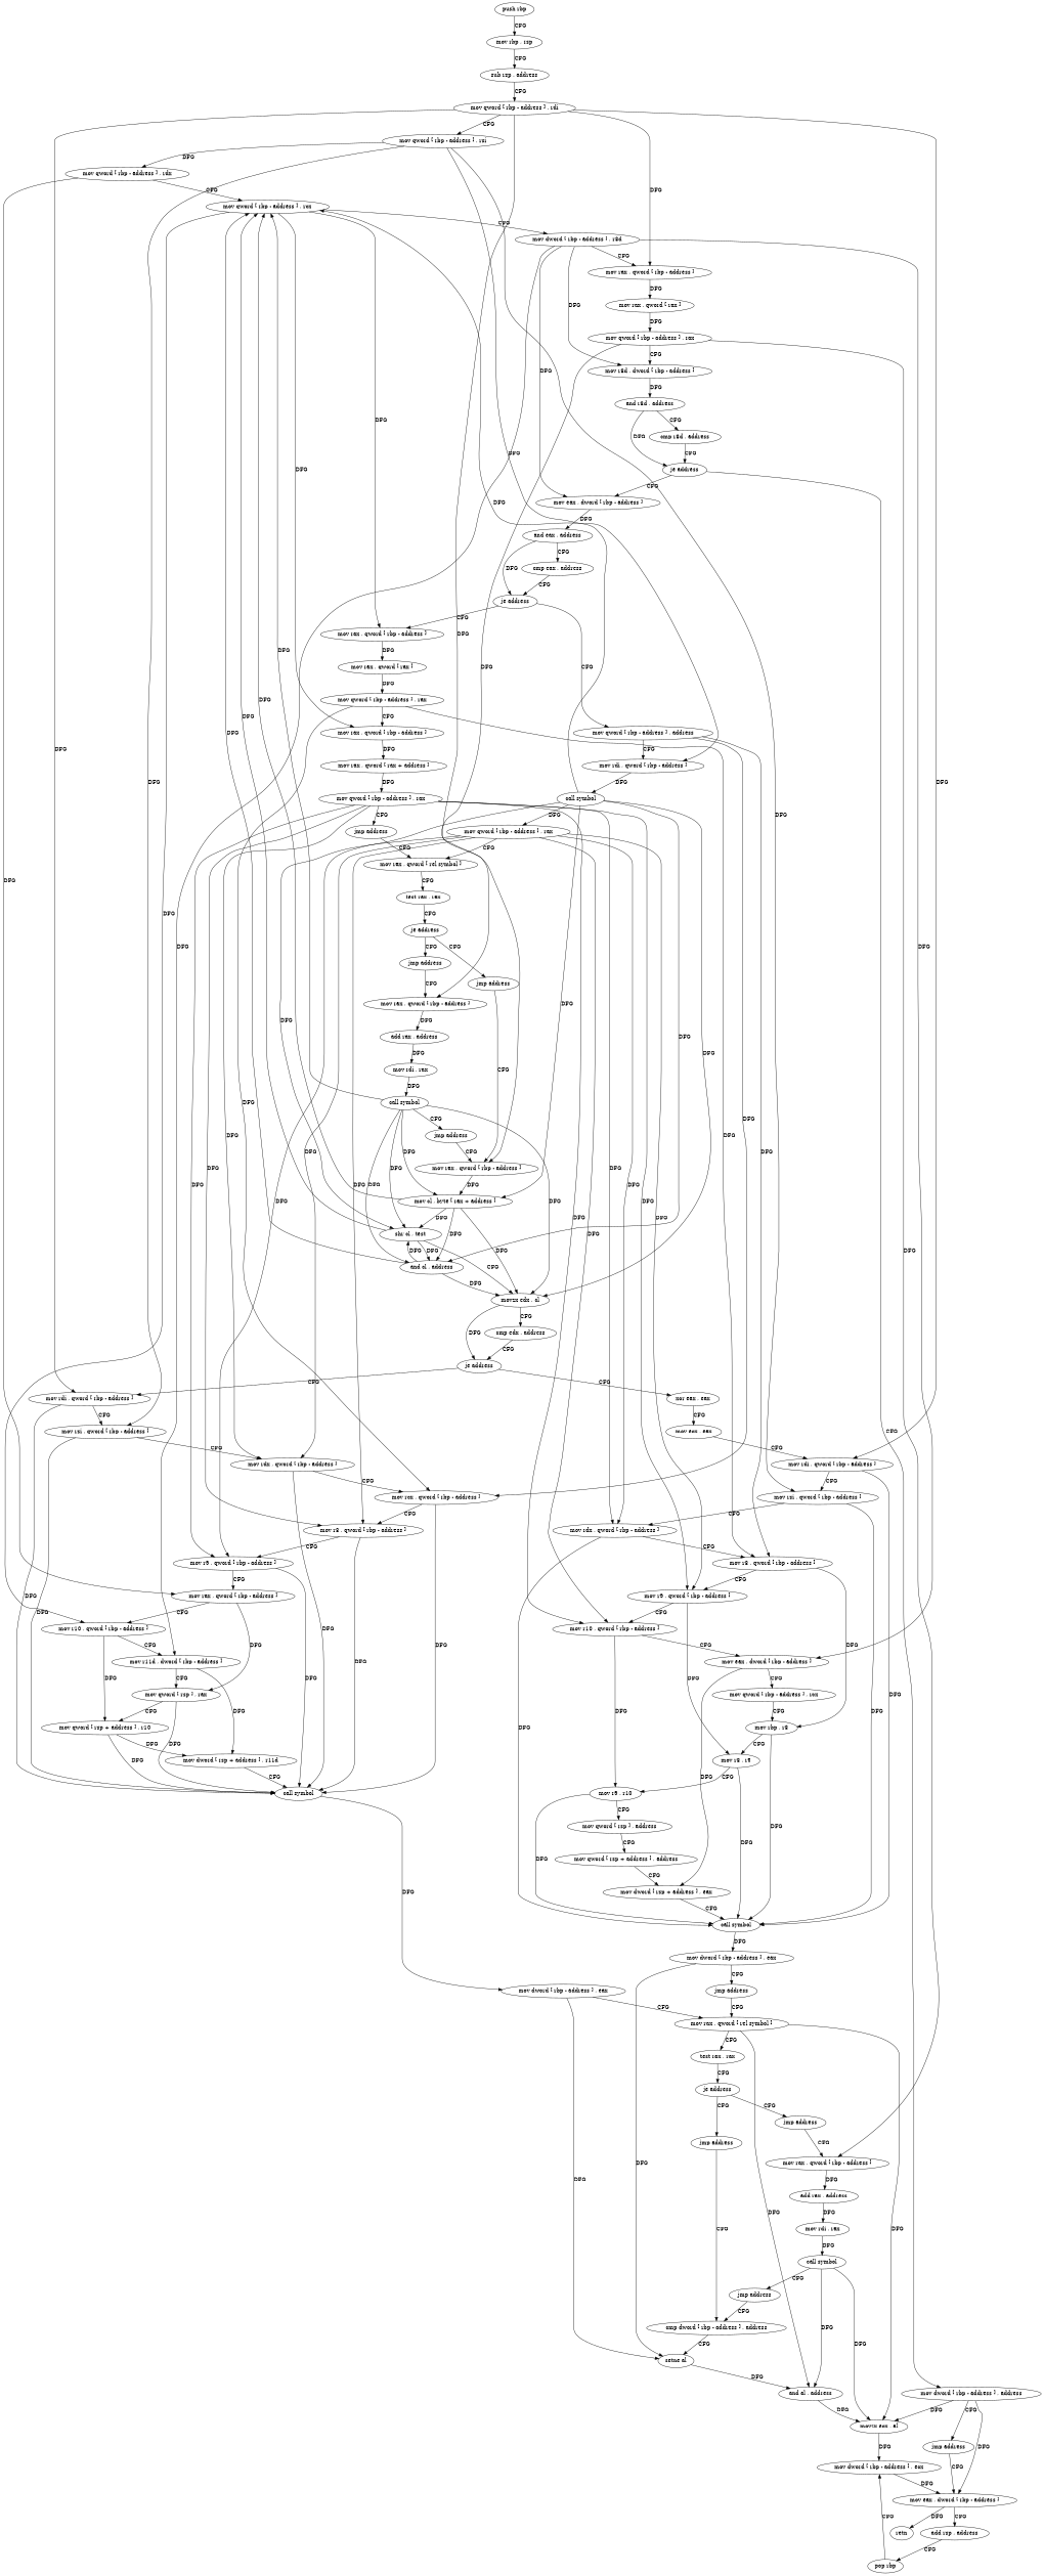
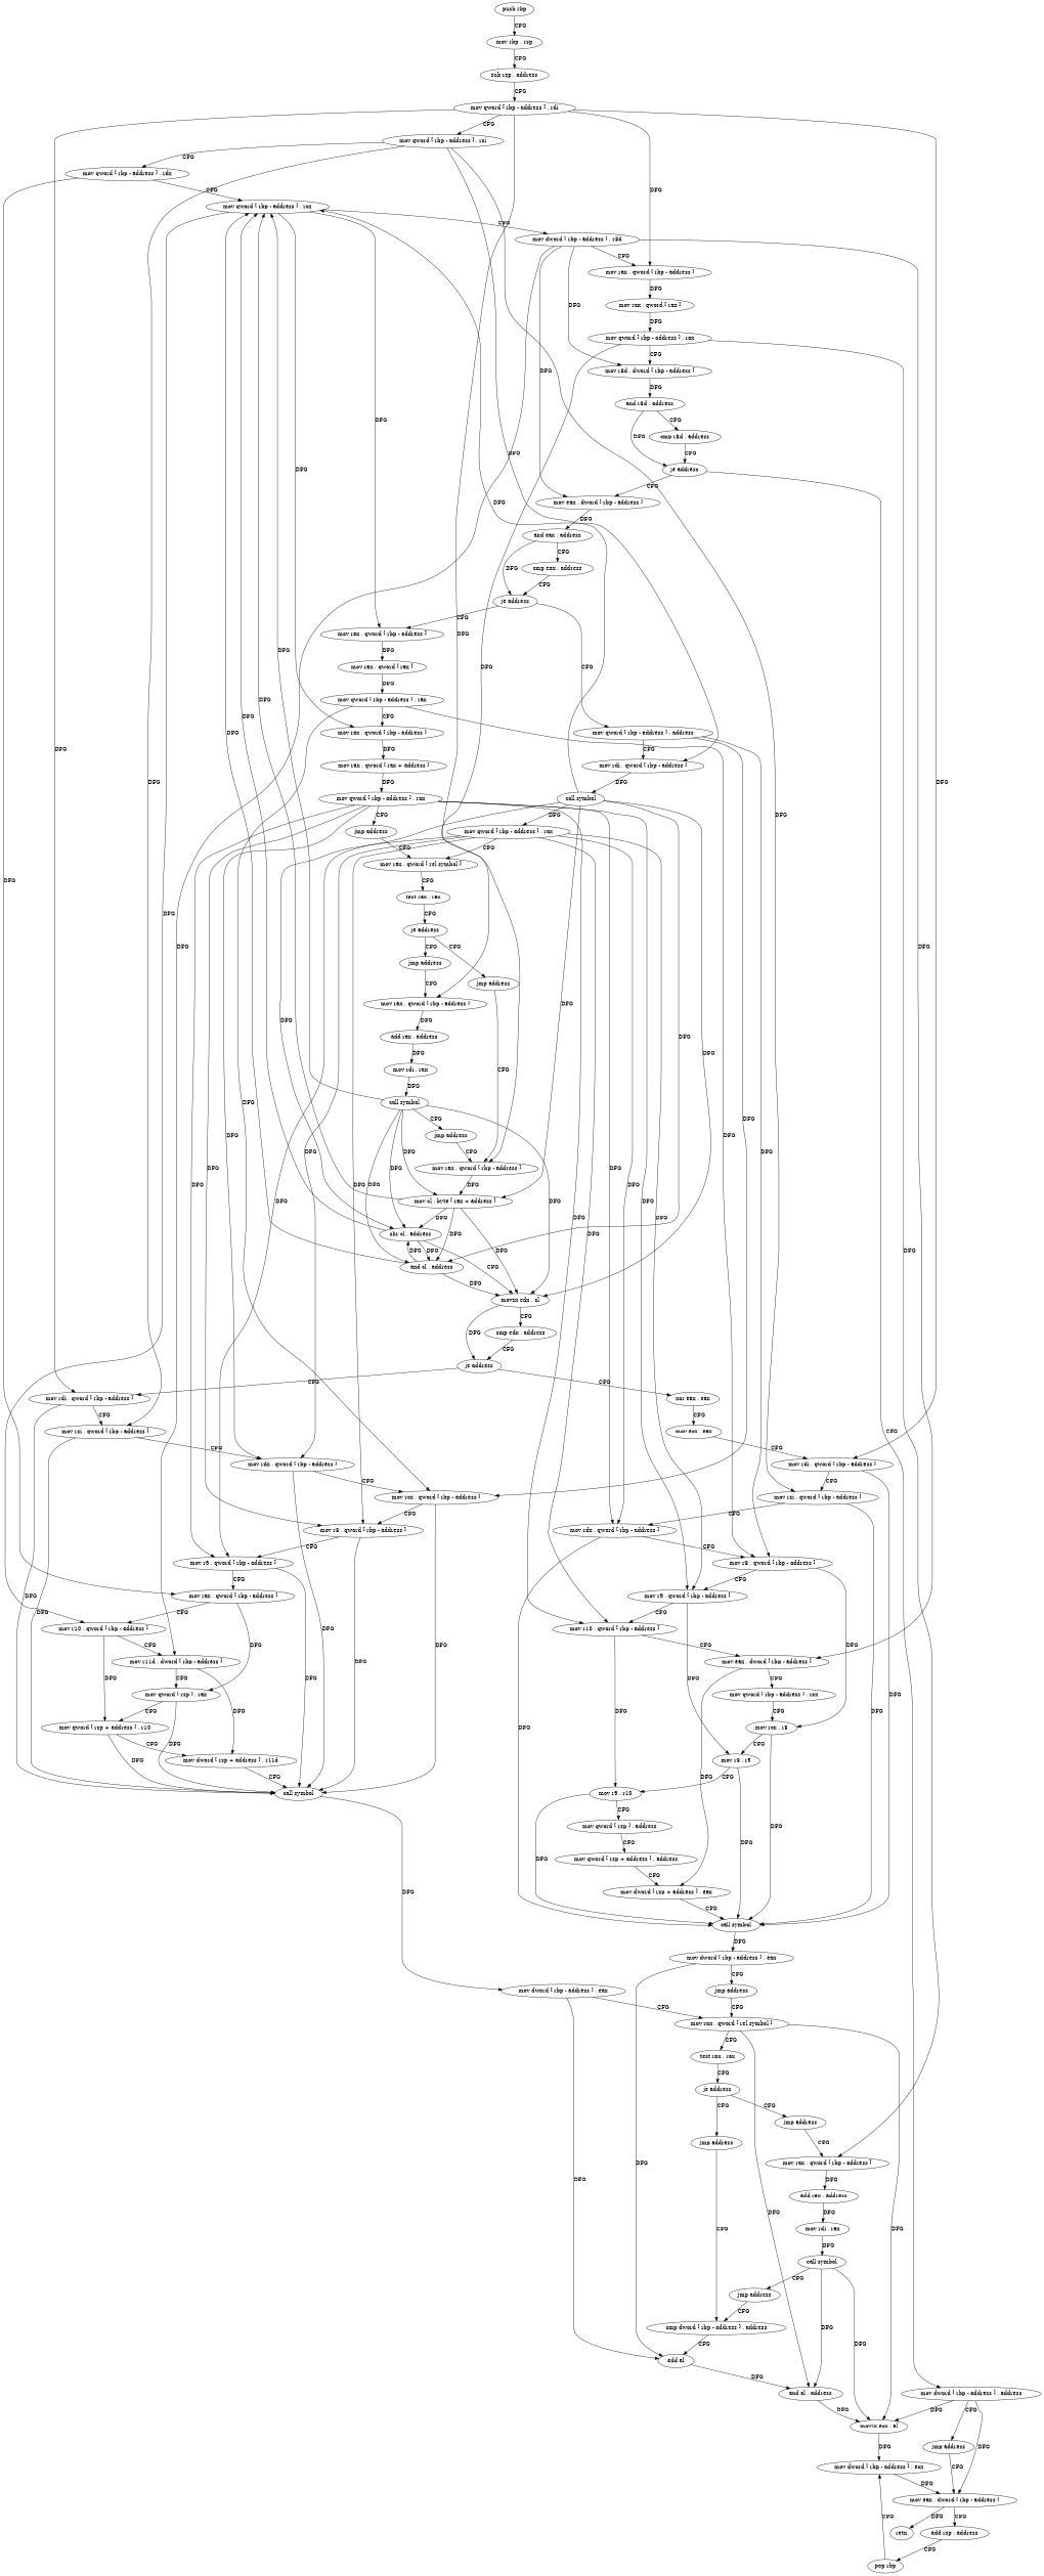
  digraph {
    n1 [label="push rbp"]
    n2 [label="mov rbp , rsp"]
    n3 [label="sub rsp , address"]
    n4 [label="mov qword [ rbp - address ] , rdi"]
    n5 [label="mov qword [ rbp - address ] , rsi"]
    n6 [label="mov rax , qword [ rbp - address ]"]
    n7 [label="mov rax , qword [ rbp - address ]"]
    n8 [label="mov rdi , qword [ rbp - address ]"]
    n9 [label="mov rdi , qword [ rbp - address ]"]
    n10 [label="mov qword [ rbp - address ] , rdx"]
    n11 [label="mov rdi , qword [ rbp - address ]"]
    n12 [label="mov rsi , qword [ rbp - address ]"]
    n13 [label="mov rsi , qword [ rbp - address ]"]
    n14 [label="mov rax , qword [ rax ]"]
    n15 [label="mov cl , byte [ rax + address ]"]
    n16 [label="call symbol"]
    n17 [label="call symbol"]
    n18 [label="mov qword [ rbp - address ] , rcx"]
    n19 [label="mov rax , qword [ rbp - address ]"]
    n20 [label="call symbol"]
    n21 [label="mov rdx , qword [ rbp - address ]"]
    n22 [label="mov rdx , qword [ rbp - address ]"]
    n23 [label="mov dword [ rbp - address ] , r8d"]
    n24 [label="mov rax , qword [ rbp - address ]"]
    n25 [label="mov rax , qword [ rbp - address ]"]
    n26 [label="mov r10 , qword [ rbp - address ]"]
    n27 [label="mov qword [ rsp ] , rax"]
    n28 [label="mov r8d , dword [ rbp - address ]"]
    n29 [label="mov eax , dword [ rbp - address ]"]
    n30 [label="mov r11d , dword [ rbp - address ]"]
    n31 [label="mov eax , dword [ rbp - address ]"]
    n32 [label="mov rax , qword [ rax ]"]
    n33 [label="mov rax , qword [ rax + address ]"]
    n34 [label="mov qword [ rsp + address ] , r10"]
    n35 [label="and r8d , address"]
    n36 [label="and eax , address"]
    n37 [label="mov dword [ rsp + address ] , r11d"]
    n38 [label="mov qword [ rbp - address ] , rcx"]
    n39 [label="mov dword [ rsp + address ] , eax"]
    n40 [label="mov qword [ rbp - address ] , rax"]
    n41 [label="mov rax , qword [ rbp - address ]"]
    n42 [label="mov rax , qword [ rbp - address ]"]
    n43 [label="add rax , address"]
    n44 [label="add rax , address"]
    n45 [label="cmp r8d , address"]
    n46 [label="je address"]
    n47 [label="mov dword [ rbp - address ] , address"]
    n48 [label="jmp address"]
    n49 [label="mov eax , dword [ rbp - address ]"]
    n50 [label="movzx ecx , al"]
    n51 [label="cmp eax , address"]
    n52 [label="je address"]
    n53 [label="add rsp , address"]
    n54 [label=retn]
    n55 [label="mov qword [ rbp - address ] , address"]
    n56 [label="mov rcx , qword [ rbp - address ]"]
    n57 [label="mov r8 , qword [ rbp - address ]"]
    n58 [label="mov r8 , qword [ rbp - address ]"]
    n59 [label="mov r9 , qword [ rbp - address ]"]
-   n60 [label="mov rbp , r8"]
+   n60 [label="mov rcx , r8"]
    n61 [label="mov qword [ rbp - address ] , rax"]
    n62 [label="pop rbp"]
    n63 [label="mov qword [ rbp - address ] , rax"]
-   n64 [label="shr cl , test"]
+   n64 [label="shr cl , address"]
    n65 [label="and cl , address"]
    n66 [label="movzx edx , cl"]
    n67 [label="mov rax , qword [ rel symbol ]"]
    n68 [label="mov r9 , qword [ rbp - address ]"]
    n69 [label="mov r10 , qword [ rbp - address ]"]
    n70 [label="cmp edx , address"]
    n71 [label="je address"]
    n72 [label="test rax , rax"]
    n73 [label="mov r8 , r9"]
    n74 [label="mov r9 , r10"]
    n75 [label="je address"]
    n76 [label="mov qword [ rbp - address ] , rax"]
    n77 [label="jmp address"]
    n78 [label="mov dword [ rbp - address ] , ecx"]
    n79 [label="jmp address"]
    n80 [label="jmp address"]
    n81 [label="mov rdi , rax"]
    n82 [label="xor eax , eax"]
    n83 [label="mov ecx , eax"]
    n84 [label="mov dword [ rbp - address ] , eax"]
    n85 [label="call symbol"]
    n86 [label="jmp address"]
    n87 [label="mov rax , qword [ rel symbol ]"]
-   n88 [label="setne al"]
+   n88 [label="add al"]
    n89 [label="test rax , rax"]
    n90 [label="and al , address"]
    n91 [label="je address"]
    n92 [label="mov dword [ rbp - address ] , eax"]
    n93 [label="mov qword [ rsp ] , address"]
    n94 [label="mov qword [ rsp + address ] , address"]
    n95 [label="jmp address"]
    n96 [label="jmp address"]
    n97 [label="cmp dword [ rbp - address ] , address"]
    n98 [label="jmp address"]
    n99 [label="mov rdi , rax"]
    n100 [label="call symbol"]
    n101 [label="jmp address"]
    n1 -> n2 [label=CFG]
    n2 -> n3 [label=CFG]
    n3 -> n4 [label=CFG]
    n4 -> n5 [label=CFG]
    n4 -> n6 [label=DFG]
    n4 -> n7 [label=DFG]
    n4 -> n8 [label=DFG]
    n4 -> n9 [label=DFG]
-   n5 -> n10 [label=DFG]
+   n5 -> n10 [label=CFG]
    n5 -> n11 [label=DFG]
    n5 -> n12 [label=DFG]
    n5 -> n13 [label=DFG]
    n6 -> n14 [label=DFG]
    n7 -> n15 [label=DFG]
    n8 -> n12 [label=CFG]
    n8 -> n16 [label=DFG]
    n9 -> n13 [label=CFG]
    n9 -> n17 [label=DFG]
    n10 -> n18 [label=CFG]
    n10 -> n19 [label=DFG]
    n11 -> n20 [label=DFG]
    n12 -> n16 [label=DFG]
    n12 -> n21 [label=CFG]
    n13 -> n17 [label=DFG]
    n13 -> n22 [label=CFG]
    n14 -> n40 [label=DFG]
    n15 -> n18 [label=DFG]
    n15 -> n64 [label=DFG]
    n15 -> n65 [label=DFG]
    n15 -> n66 [label=DFG]
    n16 -> n84 [label=DFG]
    n17 -> n92 [label=DFG]
    n18 -> n23 [label=CFG]
    n18 -> n24 [label=DFG]
    n18 -> n25 [label=DFG]
    n18 -> n26 [label=DFG]
    n19 -> n26 [label=CFG]
    n19 -> n27 [label=DFG]
    n20 -> n15 [label=DFG]
    n20 -> n18 [label=DFG]
    n20 -> n63 [label=DFG]
    n20 -> n64 [label=DFG]
    n20 -> n65 [label=DFG]
    n20 -> n66 [label=DFG]
    n21 -> n16 [label=DFG]
    n21 -> n56 [label=CFG]
    n22 -> n17 [label=DFG]
    n22 -> n57 [label=CFG]
    n23 -> n6 [label=CFG]
    n23 -> n28 [label=DFG]
    n23 -> n29 [label=DFG]
    n23 -> n30 [label=DFG]
    n23 -> n31 [label=DFG]
    n24 -> n32 [label=DFG]
    n25 -> n33 [label=DFG]
    n26 -> n30 [label=CFG]
    n26 -> n34 [label=DFG]
    n27 -> n16 [label=DFG]
    n27 -> n34 [label=CFG]
    n28 -> n35 [label=DFG]
    n29 -> n36 [label=DFG]
    n30 -> n27 [label=CFG]
    n30 -> n37 [label=DFG]
    n31 -> n38 [label=CFG]
    n31 -> n39 [label=DFG]
    n32 -> n61 [label=DFG]
    n33 -> n76 [label=DFG]
    n34 -> n16 [label=DFG]
-   n34 -> n37 [label=DFG]
+   n34 -> n37 [label=CFG]
    n35 -> n45 [label=CFG]
    n35 -> n46 [label=DFG]
    n36 -> n51 [label=CFG]
    n36 -> n52 [label=DFG]
    n37 -> n16 [label=CFG]
    n38 -> n60 [label=CFG]
    n39 -> n17 [label=CFG]
    n40 -> n28 [label=CFG]
    n40 -> n41 [label=DFG]
    n40 -> n42 [label=DFG]
    n41 -> n43 [label=DFG]
    n42 -> n44 [label=DFG]
    n43 -> n81 [label=DFG]
    n44 -> n99 [label=DFG]
    n45 -> n46 [label=CFG]
    n46 -> n29 [label=CFG]
    n46 -> n47 [label=CFG]
    n47 -> n48 [label=CFG]
    n47 -> n49 [label=DFG]
    n47 -> n50 [label=DFG]
    n48 -> n49 [label=CFG]
    n49 -> n53 [label=CFG]
    n49 -> n54 [label=DFG]
    n50 -> n78 [label=DFG]
    n51 -> n52 [label=CFG]
    n52 -> n24 [label=CFG]
    n52 -> n55 [label=CFG]
    n53 -> n62 [label=CFG]
    n55 -> n11 [label=CFG]
    n55 -> n56 [label=DFG]
    n55 -> n57 [label=DFG]
    n56 -> n16 [label=DFG]
    n56 -> n58 [label=CFG]
    n57 -> n59 [label=CFG]
    n57 -> n60 [label=DFG]
    n58 -> n16 [label=DFG]
    n58 -> n68 [label=CFG]
    n59 -> n69 [label=CFG]
    n59 -> n73 [label=DFG]
    n60 -> n17 [label=DFG]
    n60 -> n73 [label=CFG]
    n61 -> n25 [label=CFG]
    n61 -> n56 [label=DFG]
    n61 -> n57 [label=DFG]
    n62 -> n78 [label=CFG]
    n63 -> n21 [label=DFG]
    n63 -> n22 [label=DFG]
    n63 -> n58 [label=DFG]
    n63 -> n59 [label=DFG]
    n63 -> n67 [label=CFG]
    n63 -> n68 [label=DFG]
    n63 -> n69 [label=DFG]
    n64 -> n18 [label=DFG]
    n64 -> n65 [label=DFG]
    n64 -> n66 [label=CFG]
    n65 -> n18 [label=DFG]
    n65 -> n64 [label=DFG]
    n65 -> n66 [label=DFG]
    n66 -> n70 [label=CFG]
    n66 -> n71 [label=DFG]
    n67 -> n72 [label=CFG]
    n68 -> n16 [label=DFG]
    n68 -> n19 [label=CFG]
    n69 -> n31 [label=CFG]
    n69 -> n74 [label=DFG]
    n70 -> n71 [label=CFG]
    n71 -> n8 [label=CFG]
    n71 -> n82 [label=CFG]
    n72 -> n75 [label=CFG]
    n73 -> n17 [label=DFG]
    n73 -> n74 [label=CFG]
    n74 -> n17 [label=DFG]
    n74 -> n93 [label=CFG]
    n75 -> n79 [label=CFG]
    n75 -> n80 [label=CFG]
    n76 -> n21 [label=DFG]
    n76 -> n22 [label=DFG]
    n76 -> n58 [label=DFG]
    n76 -> n59 [label=DFG]
    n76 -> n68 [label=DFG]
    n76 -> n69 [label=DFG]
    n76 -> n77 [label=CFG]
    n77 -> n67 [label=CFG]
    n78 -> n49 [label=DFG]
    n79 -> n7 [label=CFG]
    n80 -> n41 [label=CFG]
    n81 -> n85 [label=DFG]
    n82 -> n83 [label=CFG]
    n83 -> n9 [label=CFG]
    n84 -> n87 [label=CFG]
    n84 -> n88 [label=DFG]
    n85 -> n15 [label=DFG]
    n85 -> n18 [label=DFG]
    n85 -> n64 [label=DFG]
    n85 -> n65 [label=DFG]
    n85 -> n66 [label=DFG]
    n85 -> n86 [label=CFG]
    n86 -> n7 [label=CFG]
    n87 -> n50 [label=DFG]
    n87 -> n89 [label=CFG]
    n87 -> n90 [label=DFG]
    n88 -> n90 [label=DFG]
    n89 -> n91 [label=CFG]
    n90 -> n50 [label=DFG]
    n91 -> n96 [label=CFG]
    n91 -> n98 [label=CFG]
    n92 -> n88 [label=DFG]
    n92 -> n95 [label=CFG]
    n93 -> n94 [label=CFG]
    n94 -> n39 [label=CFG]
    n95 -> n87 [label=CFG]
    n96 -> n97 [label=CFG]
    n97 -> n88 [label=CFG]
    n98 -> n42 [label=CFG]
    n99 -> n100 [label=DFG]
    n100 -> n50 [label=DFG]
    n100 -> n90 [label=DFG]
    n100 -> n101 [label=CFG]
    n101 -> n97 [label=CFG]
  }
